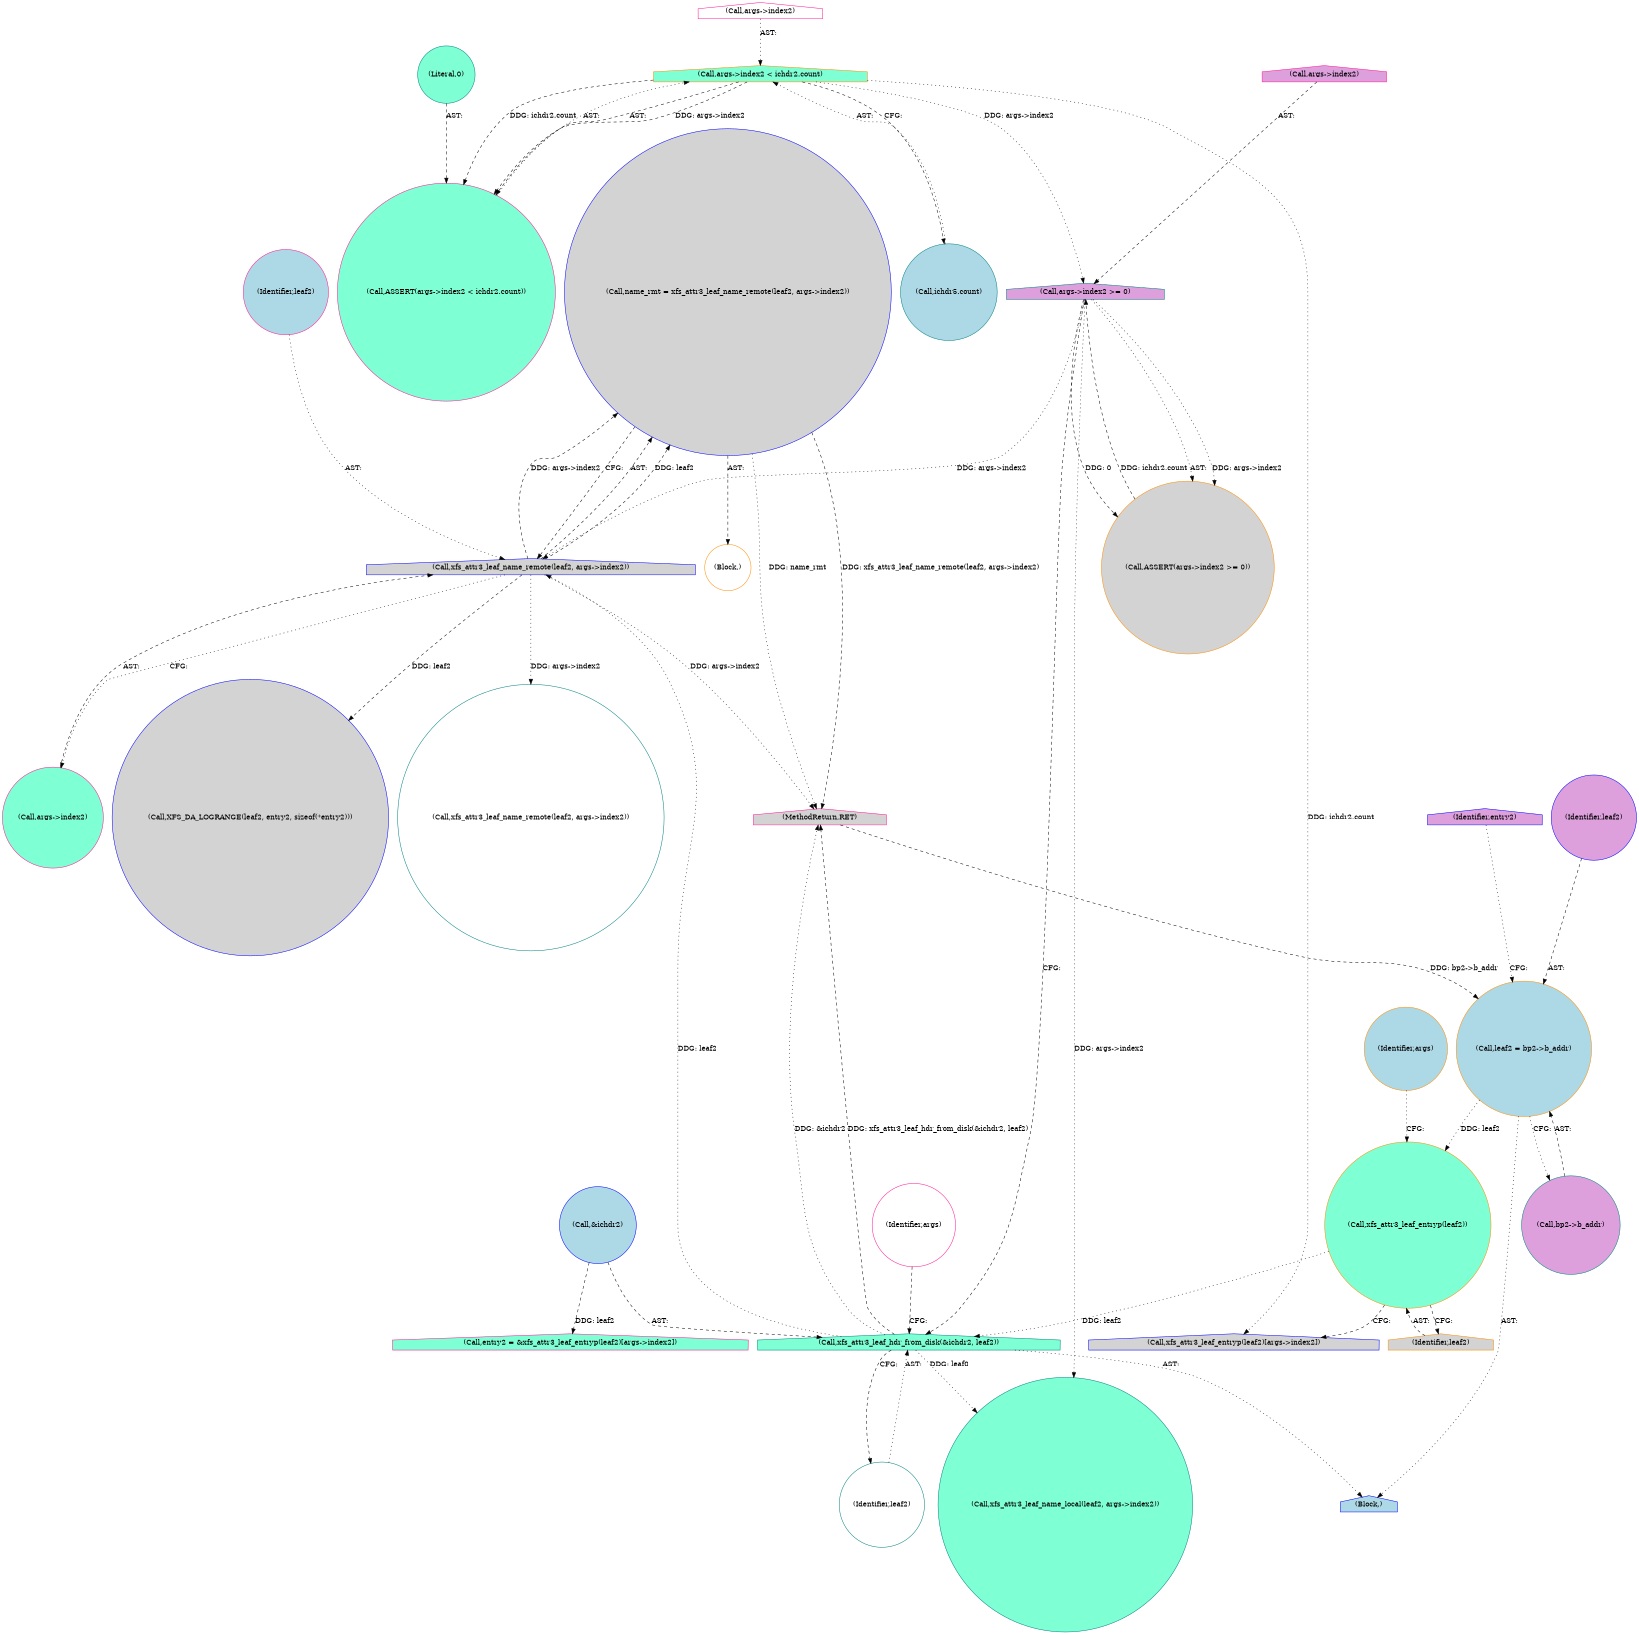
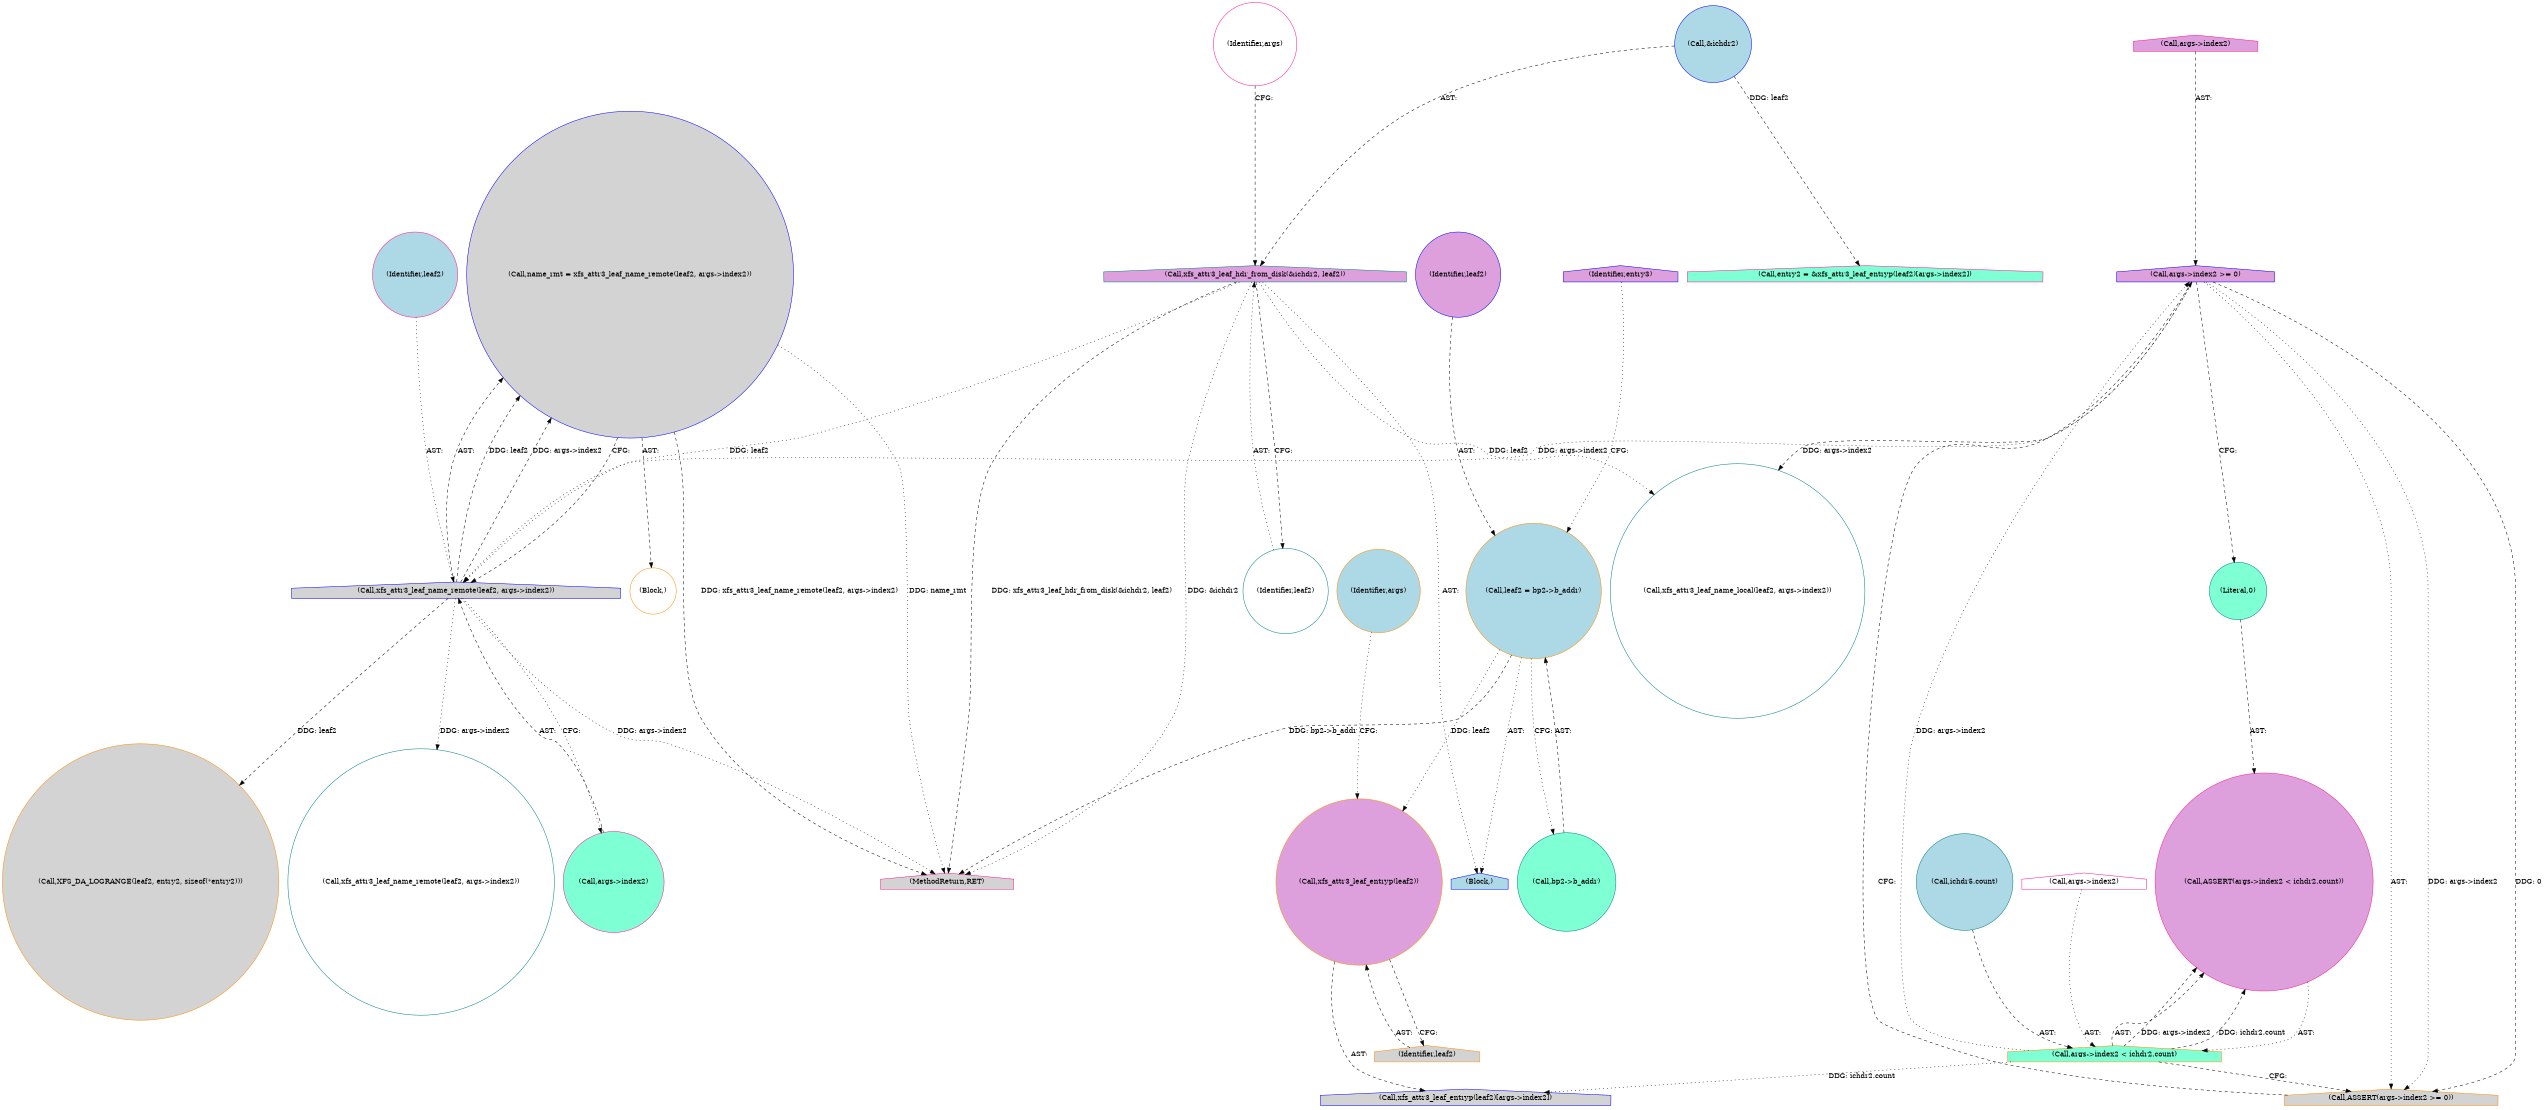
  digraph {
    node [color=blue fillcolor=plum shape=circle style=filled]
    edge [style=dashed]
    n1 [fillcolor=lightgrey label="(Call,name_rmt = xfs_attr3_leaf_name_remote(leaf2, args->index2))"]
    n2 [fillcolor=lightgrey label="(Call,xfs_attr3_leaf_name_remote(leaf2, args->index2))" shape=house]
    n3 [color=darkorange fillcolor=white label="(Block,)"]
    n4 [color=deeppink fillcolor=lightgrey label="(MethodReturn,RET)" shape=house]
    n5 [color=deeppink fillcolor=aquamarine label="(Call,args->index2)"]
-   n6 [fillcolor=lightgrey label="(Call,XFS_DA_LOGRANGE(leaf2, entry2, sizeof(*entry2)))"]
+   n6 [color=darkorange fillcolor=lightgrey label="(Call,XFS_DA_LOGRANGE(leaf2, entry2, sizeof(*entry2)))"]
    n7 [color=teal fillcolor=white label="(Call,xfs_attr3_leaf_name_remote(leaf2, args->index2))"]
-   n8 [color=teal fillcolor=aquamarine label="(Call,xfs_attr3_leaf_hdr_from_disk(&ichdr2, leaf2))" shape=house]
-   n9 [color=teal fillcolor=aquamarine label="(Call,xfs_attr3_leaf_name_local(leaf2, args->index2))"]
+   n8 [color=teal label="(Call,xfs_attr3_leaf_hdr_from_disk(&ichdr2, leaf2))" shape=house]
+   n9 [color=teal fillcolor=white label="(Call,xfs_attr3_leaf_name_local(leaf2, args->index2))"]
    n10 [fillcolor=lightblue label="(Block,)" shape=house]
    n11 [color=teal fillcolor=white label="(Identifier,leaf2)"]
-   n12 [color=darkorange fillcolor=aquamarine label="(Call,xfs_attr3_leaf_entryp(leaf2))"]
+   n12 [color=darkorange label="(Call,xfs_attr3_leaf_entryp(leaf2))"]
    n13 [color=darkorange fillcolor=lightgrey label="(Identifier,leaf2)" shape=house]
    n14 [fillcolor=lightgrey label="(Call,xfs_attr3_leaf_entryp(leaf2)[args->index2])" shape=house]
    n15 [color=deeppink fillcolor=aquamarine label="(Call,entry2 = &xfs_attr3_leaf_entryp(leaf2)[args->index2])" shape=house]
    n16 [color=darkorange fillcolor=lightblue label="(Call,leaf2 = bp2->b_addr)"]
-   n17 [color=teal label="(Call,bp2->b_addr)"]
-   n18 [color=teal label="(Call,args->index2 >= 0)" shape=house]
+   n17 [color=teal fillcolor=aquamarine label="(Call,bp2->b_addr)"]
+   n18 [label="(Call,args->index2 >= 0)" shape=house]
    n19 [color=teal fillcolor=aquamarine label="(Literal,0)"]
-   n20 [color=darkorange fillcolor=lightgrey label="(Call,ASSERT(args->index2 >= 0))"]
-   n21 [color=deeppink fillcolor=aquamarine label="(Call,ASSERT(args->index2 < ichdr2.count))"]
+   n20 [color=darkorange fillcolor=lightgrey label="(Call,ASSERT(args->index2 >= 0))" shape=house]
+   n21 [color=deeppink label="(Call,ASSERT(args->index2 < ichdr2.count))"]
    n22 [color=darkorange fillcolor=aquamarine label="(Call,args->index2 < ichdr2.count)" shape=house]
    n23 [color=teal fillcolor=lightblue label="(Call,ichdr5.count)"]
    n24 [fillcolor=lightblue label="(Call,&ichdr2)"]
-   n25 [label="(Identifier,entry2)" shape=house]
+   n25 [label="(Identifier,entry3)" shape=house]
    n26 [color=darkorange fillcolor=lightblue label="(Identifier,args)"]
    n27 [label="(Identifier,leaf2)"]
    n28 [color=deeppink fillcolor=white label="(Call,args->index2)" shape=house]
    n29 [color=deeppink fillcolor=white label="(Identifier,args)"]
    n30 [color=deeppink fillcolor=lightblue label="(Identifier,leaf2)"]
    n31 [color=deeppink label="(Call,args->index2)" shape=house]
    n1 -> n2 [label="CFG: "]
    n1 -> n3 [label="AST: "]
    n1 -> n4 [label="DDG: xfs_attr3_leaf_name_remote(leaf2, args->index2)"]
    n1 -> n4 [label="DDG: name_rmt" style=dotted]
    n2 -> n1 [label="AST: "]
    n2 -> n1 [label="DDG: leaf2"]
    n2 -> n1 [label="DDG: args->index2"]
    n2 -> n4 [label="DDG: args->index2" style=dotted]
    n2 -> n5 [label="CFG: " style=dotted]
    n2 -> n6 [label="DDG: leaf2"]
    n2 -> n7 [label="DDG: args->index2" style=dotted]
    n5 -> n2 [label="AST: "]
    n8 -> n2 [label="DDG: leaf2" style=dotted]
    n8 -> n4 [label="DDG: xfs_attr3_leaf_hdr_from_disk(&ichdr2, leaf2)"]
    n8 -> n4 [label="DDG: &ichdr2" style=dotted]
-   n8 -> n9 [label="DDG: leaf0" style=dotted]
+   n8 -> n9 [label="DDG: leaf2" style=dotted]
    n8 -> n10 [label="AST: " style=dotted]
    n8 -> n11 [label="CFG: "]
    n11 -> n8 [label="AST: " style=dotted]
-   n12 -> n8 [label="DDG: leaf2" style=dotted]
    n12 -> n13 [label="CFG: "]
-   n12 -> n14 [label="CFG: "]
+   n12 -> n14 [label="AST: "]
    n13 -> n12 [label="AST: "]
-   n4 -> n16 [label="DDG: bp2->b_addr"]
+   n16 -> n4 [label="DDG: bp2->b_addr"]
    n16 -> n10 [label="AST: " style=dotted]
    n16 -> n12 [label="DDG: leaf2" style=dotted]
    n16 -> n17 [label="CFG: " style=dotted]
    n17 -> n16 [label="AST: "]
    n18 -> n2 [label="DDG: args->index2" style=dotted]
-   n18 -> n9 [label="DDG: args->index2" style=dotted]
-   n18 -> n8 [label="CFG: "]
+   n18 -> n9 [label="DDG: args->index2"]
+   n18 -> n19 [label="CFG: "]
    n18 -> n20 [label="AST: " style=dotted]
    n18 -> n20 [label="DDG: args->index2" style=dotted]
    n18 -> n20 [label="DDG: 0"]
    n19 -> n21 [label="AST: "]
-   n20 -> n18 [label="DDG: ichdr2.count"]
+   n20 -> n18 [label="CFG: "]
    n21 -> n22 [label="AST: " style=dotted]
    n22 -> n14 [label="DDG: ichdr2.count" style=dotted]
    n22 -> n18 [label="DDG: args->index2" style=dotted]
    n22 -> n21 [label="AST: "]
    n22 -> n21 [label="DDG: args->index2"]
    n22 -> n21 [label="DDG: ichdr2.count"]
-   n22 -> n23 [label="CFG: "]
-   n23 -> n22 [label="AST: " style=dotted]
+   n22 -> n20 [label="CFG: "]
+   n23 -> n22 [label="AST: "]
    n24 -> n8 [label="AST: "]
    n24 -> n15 [label="DDG: leaf2"]
    n25 -> n16 [label="CFG: " style=dotted]
    n26 -> n12 [label="CFG: " style=dotted]
    n27 -> n16 [label="AST: "]
    n28 -> n22 [label="AST: " style=dotted]
    n29 -> n8 [label="CFG: "]
    n30 -> n2 [label="AST: " style=dotted]
    n31 -> n18 [label="AST: "]
  }
